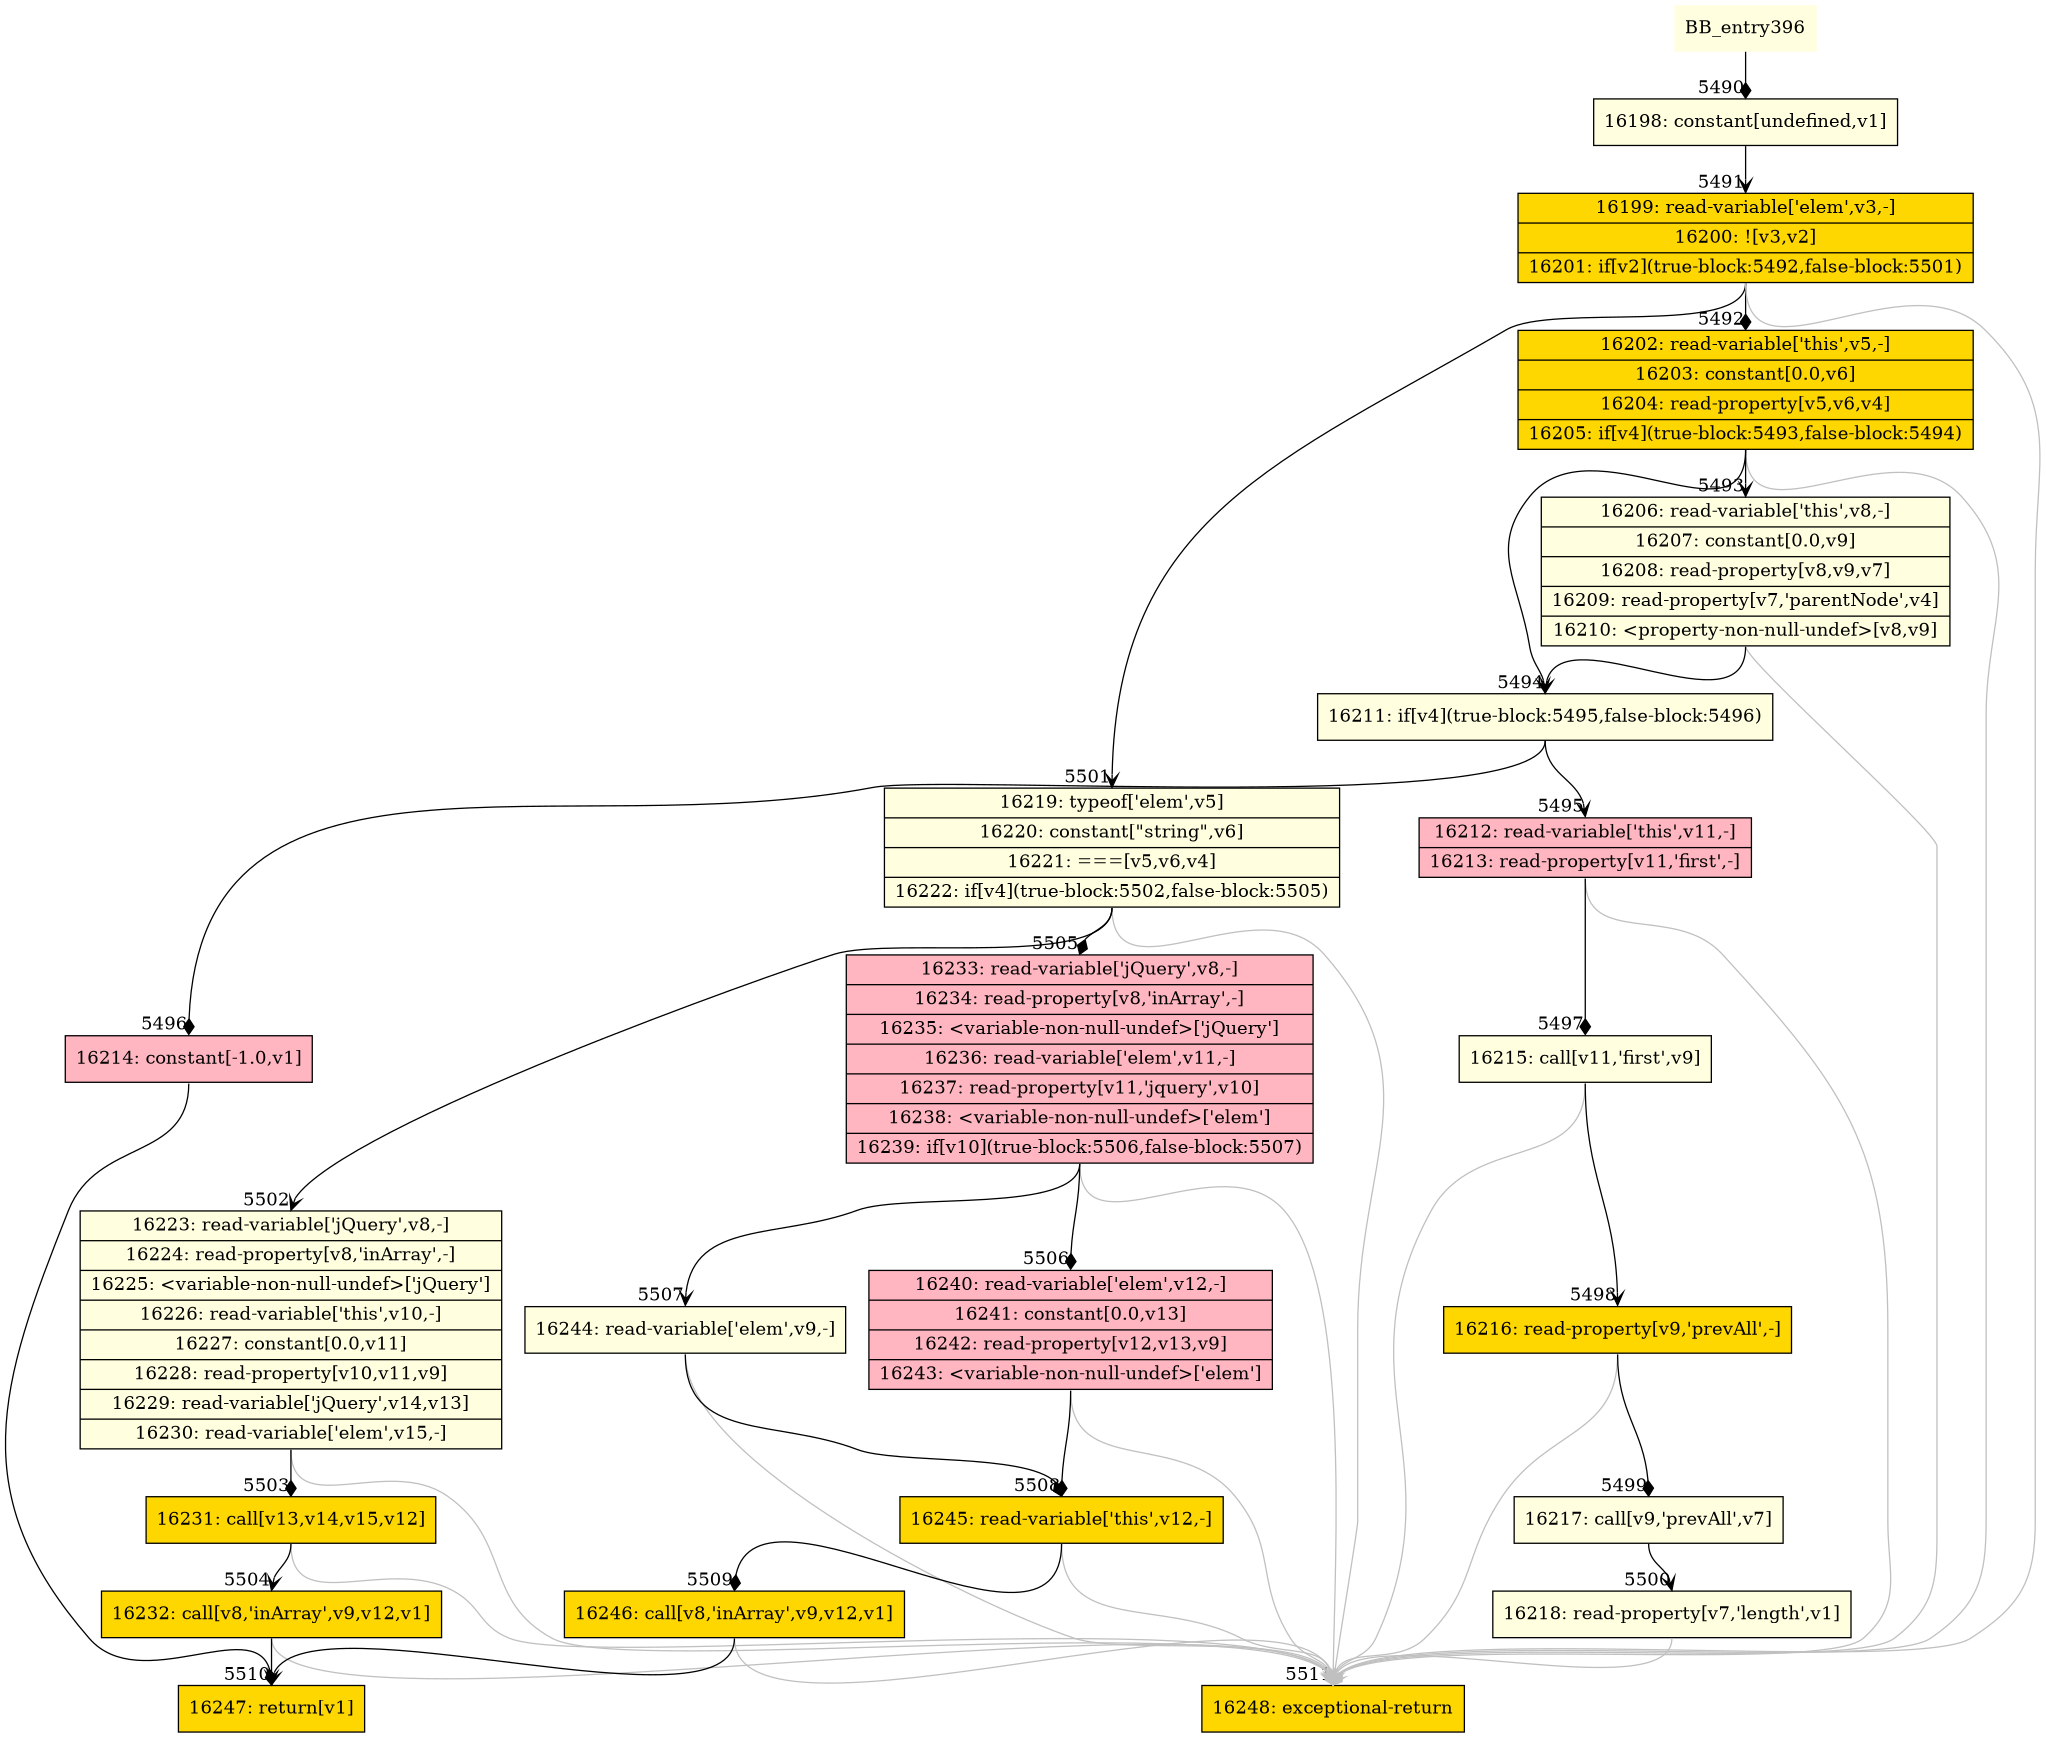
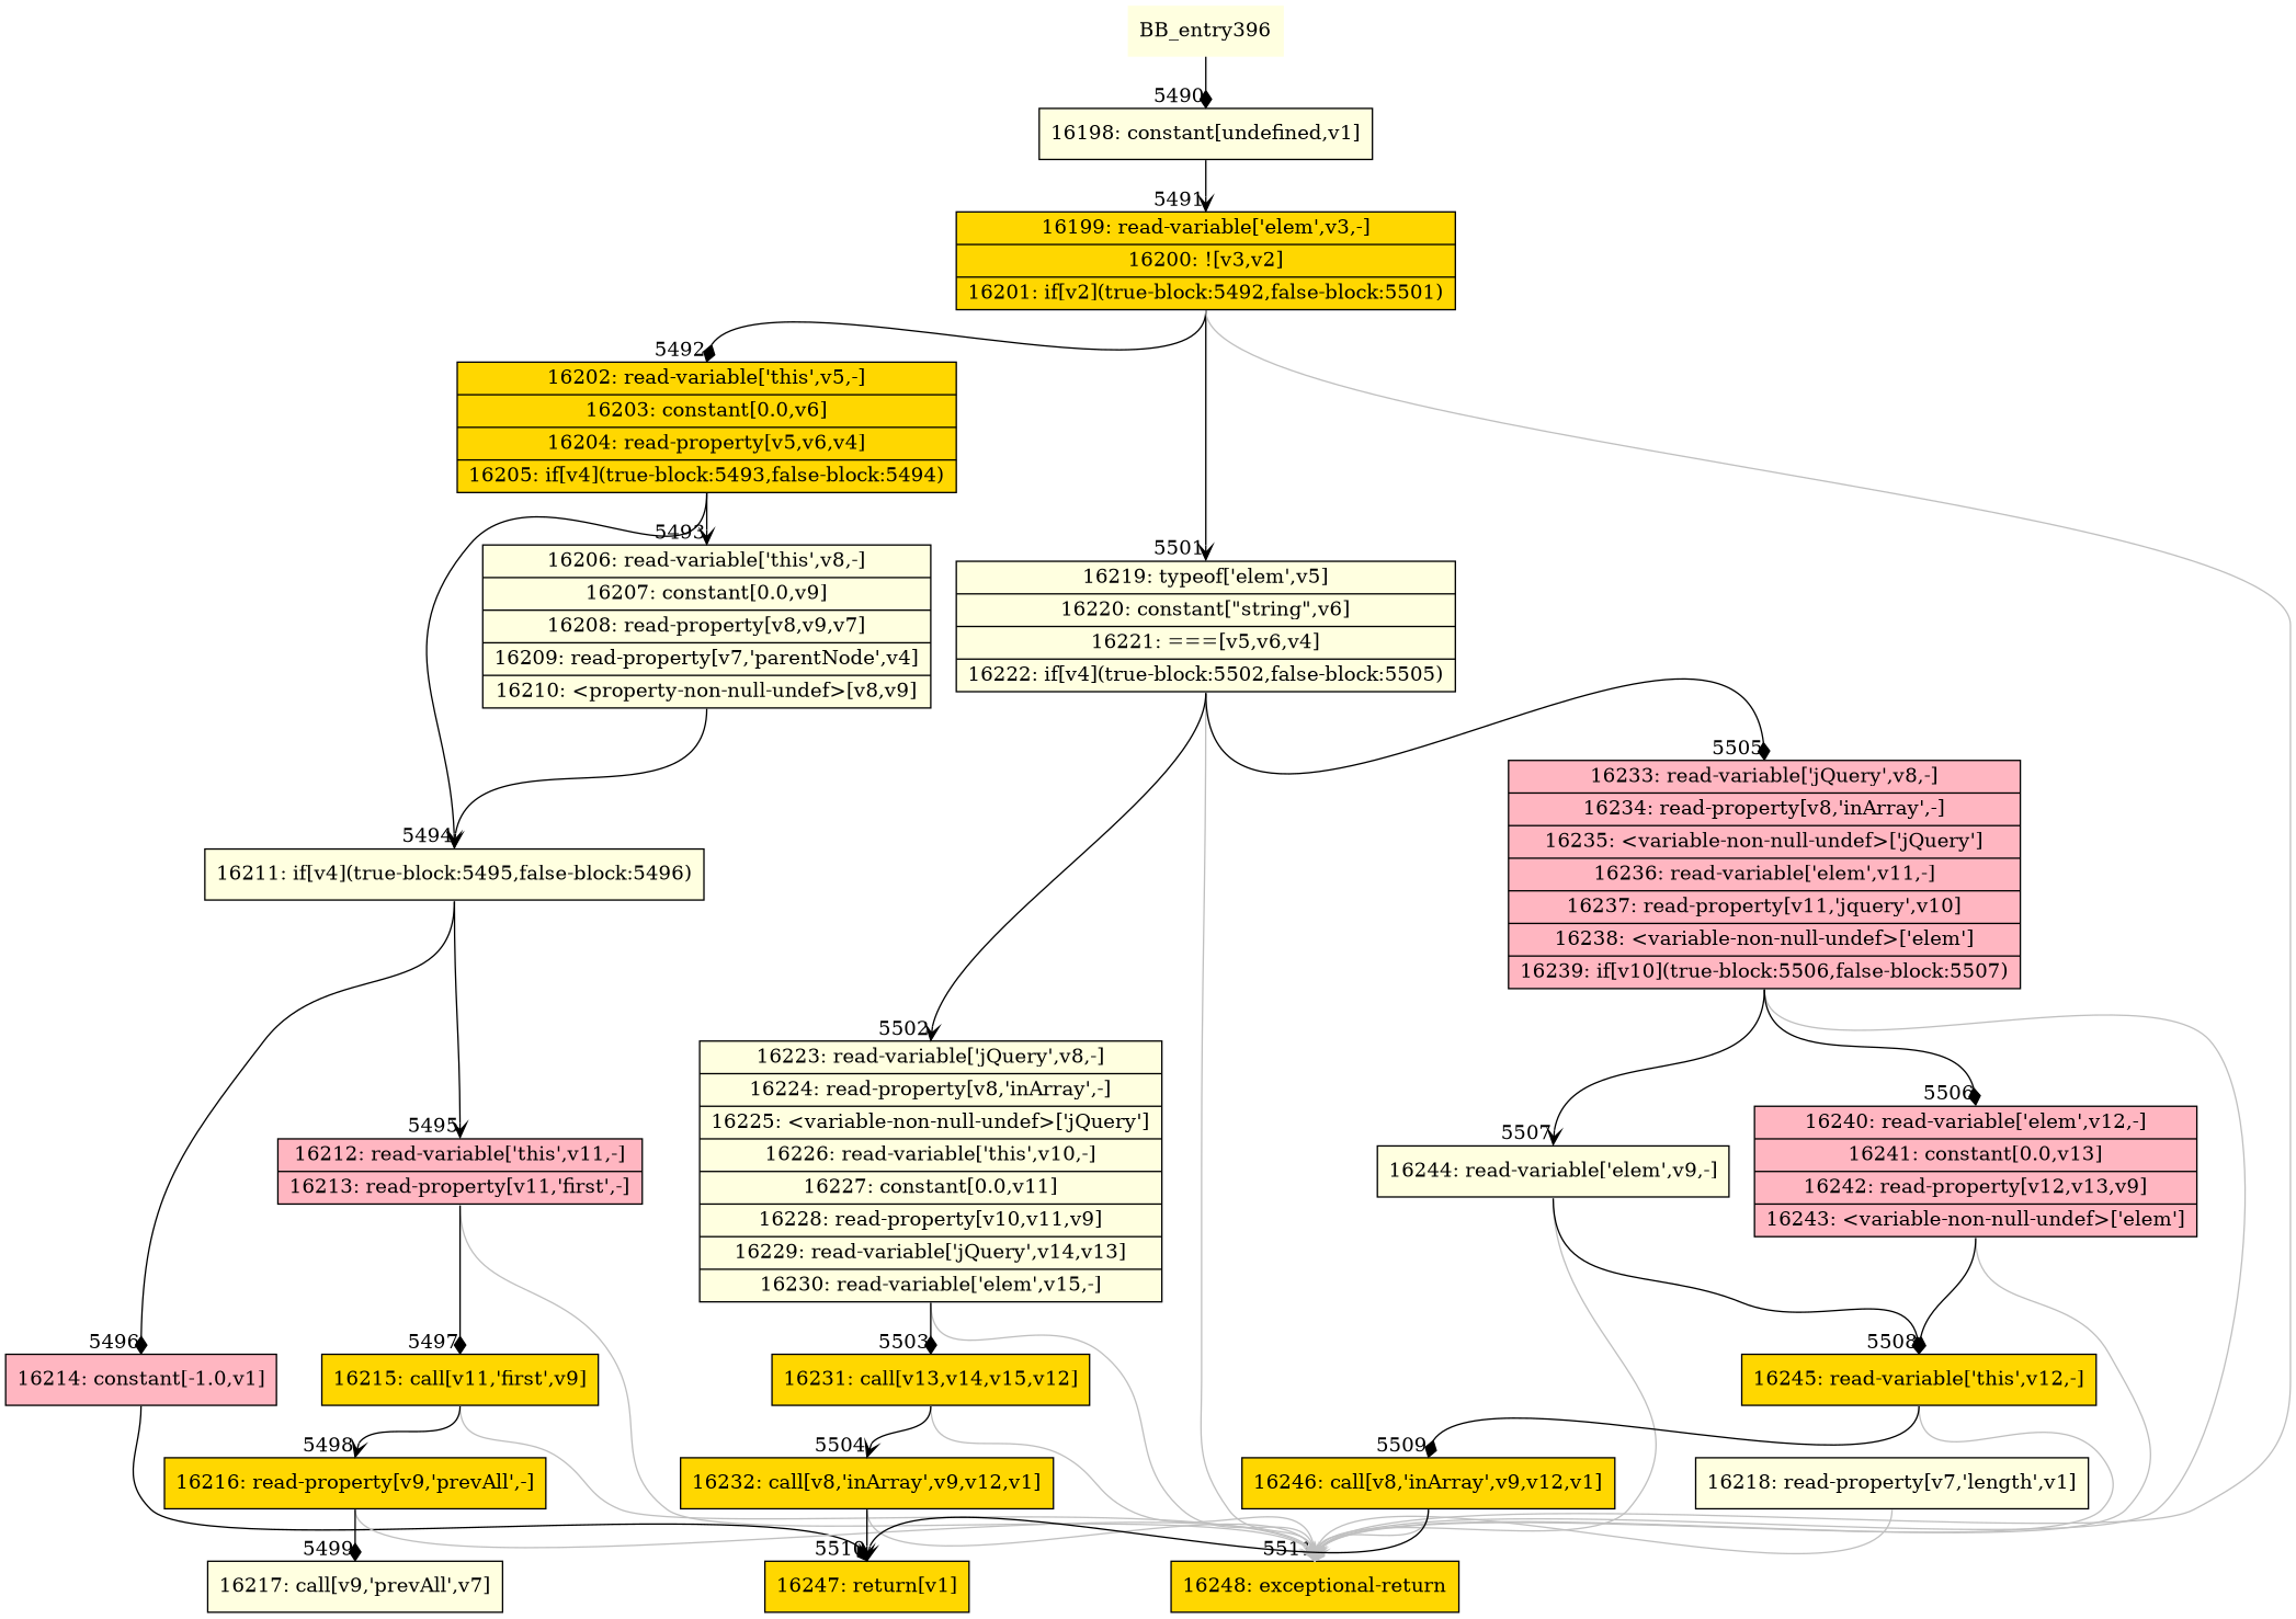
  digraph {
    rankdir=TD
    node [fillcolor=gold shape=record style=filled]
    edge [arrowhead=vee headport=n tailport=s]
    n1 [fillcolor=lightyellow label=BB_entry396 shape=none]
    n2 [fillcolor=lightyellow label="{16198: constant[undefined,v1]}"]
    n3 [label="{16199: read-variable['elem',v3,-]|16200: ![v3,v2]|16201: if[v2](true-block:5492,false-block:5501)}"]
    n4 [label="{16202: read-variable['this',v5,-]|16203: constant[0.0,v6]|16204: read-property[v5,v6,v4]|16205: if[v4](true-block:5493,false-block:5494)}"]
    n5 [fillcolor=lightyellow label="{16219: typeof['elem',v5]|16220: constant[\"string\",v6]|16221: ===[v5,v6,v4]|16222: if[v4](true-block:5502,false-block:5505)}"]
    n6 [label="{16248: exceptional-return}"]
    n7 [fillcolor=lightyellow label="{16211: if[v4](true-block:5495,false-block:5496)}"]
    n8 [fillcolor=lightyellow label="{16206: read-variable['this',v8,-]|16207: constant[0.0,v9]|16208: read-property[v8,v9,v7]|16209: read-property[v7,'parentNode',v4]|16210: \<property-non-null-undef\>[v8,v9]}"]
    n9 [fillcolor=lightyellow label="{16223: read-variable['jQuery',v8,-]|16224: read-property[v8,'inArray',-]|16225: \<variable-non-null-undef\>['jQuery']|16226: read-variable['this',v10,-]|16227: constant[0.0,v11]|16228: read-property[v10,v11,v9]|16229: read-variable['jQuery',v14,v13]|16230: read-variable['elem',v15,-]}"]
    n10 [fillcolor=lightpink label="{16233: read-variable['jQuery',v8,-]|16234: read-property[v8,'inArray',-]|16235: \<variable-non-null-undef\>['jQuery']|16236: read-variable['elem',v11,-]|16237: read-property[v11,'jquery',v10]|16238: \<variable-non-null-undef\>['elem']|16239: if[v10](true-block:5506,false-block:5507)}"]
    n11 [fillcolor=lightpink label="{16212: read-variable['this',v11,-]|16213: read-property[v11,'first',-]}"]
    n12 [fillcolor=lightpink label="{16214: constant[-1.0,v1]}"]
    n13 [label="{16231: call[v13,v14,v15,v12]}"]
    n14 [fillcolor=lightpink label="{16240: read-variable['elem',v12,-]|16241: constant[0.0,v13]|16242: read-property[v12,v13,v9]|16243: \<variable-non-null-undef\>['elem']}"]
    n15 [fillcolor=lightyellow label="{16244: read-variable['elem',v9,-]}"]
-   n16 [fillcolor=lightyellow label="{16215: call[v11,'first',v9]}"]
+   n16 [label="{16215: call[v11,'first',v9]}"]
    n17 [label="{16247: return[v1]}"]
    n18 [label="{16216: read-property[v9,'prevAll',-]}"]
    n19 [fillcolor=lightyellow label="{16217: call[v9,'prevAll',v7]}"]
    n20 [fillcolor=lightyellow label="{16218: read-property[v7,'length',v1]}"]
    n21 [label="{16232: call[v8,'inArray',v9,v12,v1]}"]
    n22 [label="{16245: read-variable['this',v12,-]}"]
    n23 [label="{16246: call[v8,'inArray',v9,v12,v1]}"]
    n1 -> n2 [arrowhead=diamond headlabel="    5490"]
    n2 -> n3 [headlabel="      5491"]
    n3 -> n4 [arrowhead=diamond headlabel="      5492"]
    n3 -> n5 [headlabel="      5501"]
    n3 -> n6 [arrowhead=diamond color=gray headlabel="      5511"]
-   n4 -> n6 [arrowhead=diamond color=gray]
    n4 -> n7 [headlabel="      5494"]
    n4 -> n8 [headlabel="      5493"]
    n5 -> n6 [arrowhead=diamond color=gray]
    n5 -> n9 [headlabel="      5502"]
    n5 -> n10 [arrowhead=diamond headlabel="      5505"]
    n7 -> n11 [headlabel="      5495"]
    n7 -> n12 [arrowhead=diamond headlabel="      5496"]
-   n8 -> n6 [arrowhead=diamond color=gray]
    n8 -> n7
    n9 -> n6 [color=gray]
    n9 -> n13 [arrowhead=diamond headlabel="      5503"]
    n10 -> n6 [arrowhead=diamond color=gray]
    n10 -> n14 [arrowhead=diamond headlabel="      5506"]
    n10 -> n15 [headlabel="      5507"]
    n11 -> n6 [color=gray]
    n11 -> n16 [arrowhead=diamond headlabel="      5497"]
    n12 -> n17 [arrowhead=diamond headlabel="      5510"]
    n13 -> n6 [arrowhead=diamond color=gray]
    n13 -> n21 [headlabel="      5504"]
    n14 -> n6 [color=gray]
    n14 -> n22 [arrowhead=diamond headlabel="      5508"]
    n15 -> n6 [color=gray]
    n15 -> n22 [arrowhead=diamond]
    n16 -> n6 [color=gray]
    n16 -> n18 [headlabel="      5498"]
    n18 -> n6 [color=gray]
    n18 -> n19 [arrowhead=diamond headlabel="      5499"]
-   n19 -> n20 [headlabel="      5500"]
    n20 -> n6 [color=gray]
    n21 -> n6 [color=gray]
    n21 -> n17
    n22 -> n6 [arrowhead=diamond color=gray]
    n22 -> n23 [arrowhead=diamond headlabel="      5509"]
    n23 -> n6 [color=gray]
    n23 -> n17
  }
